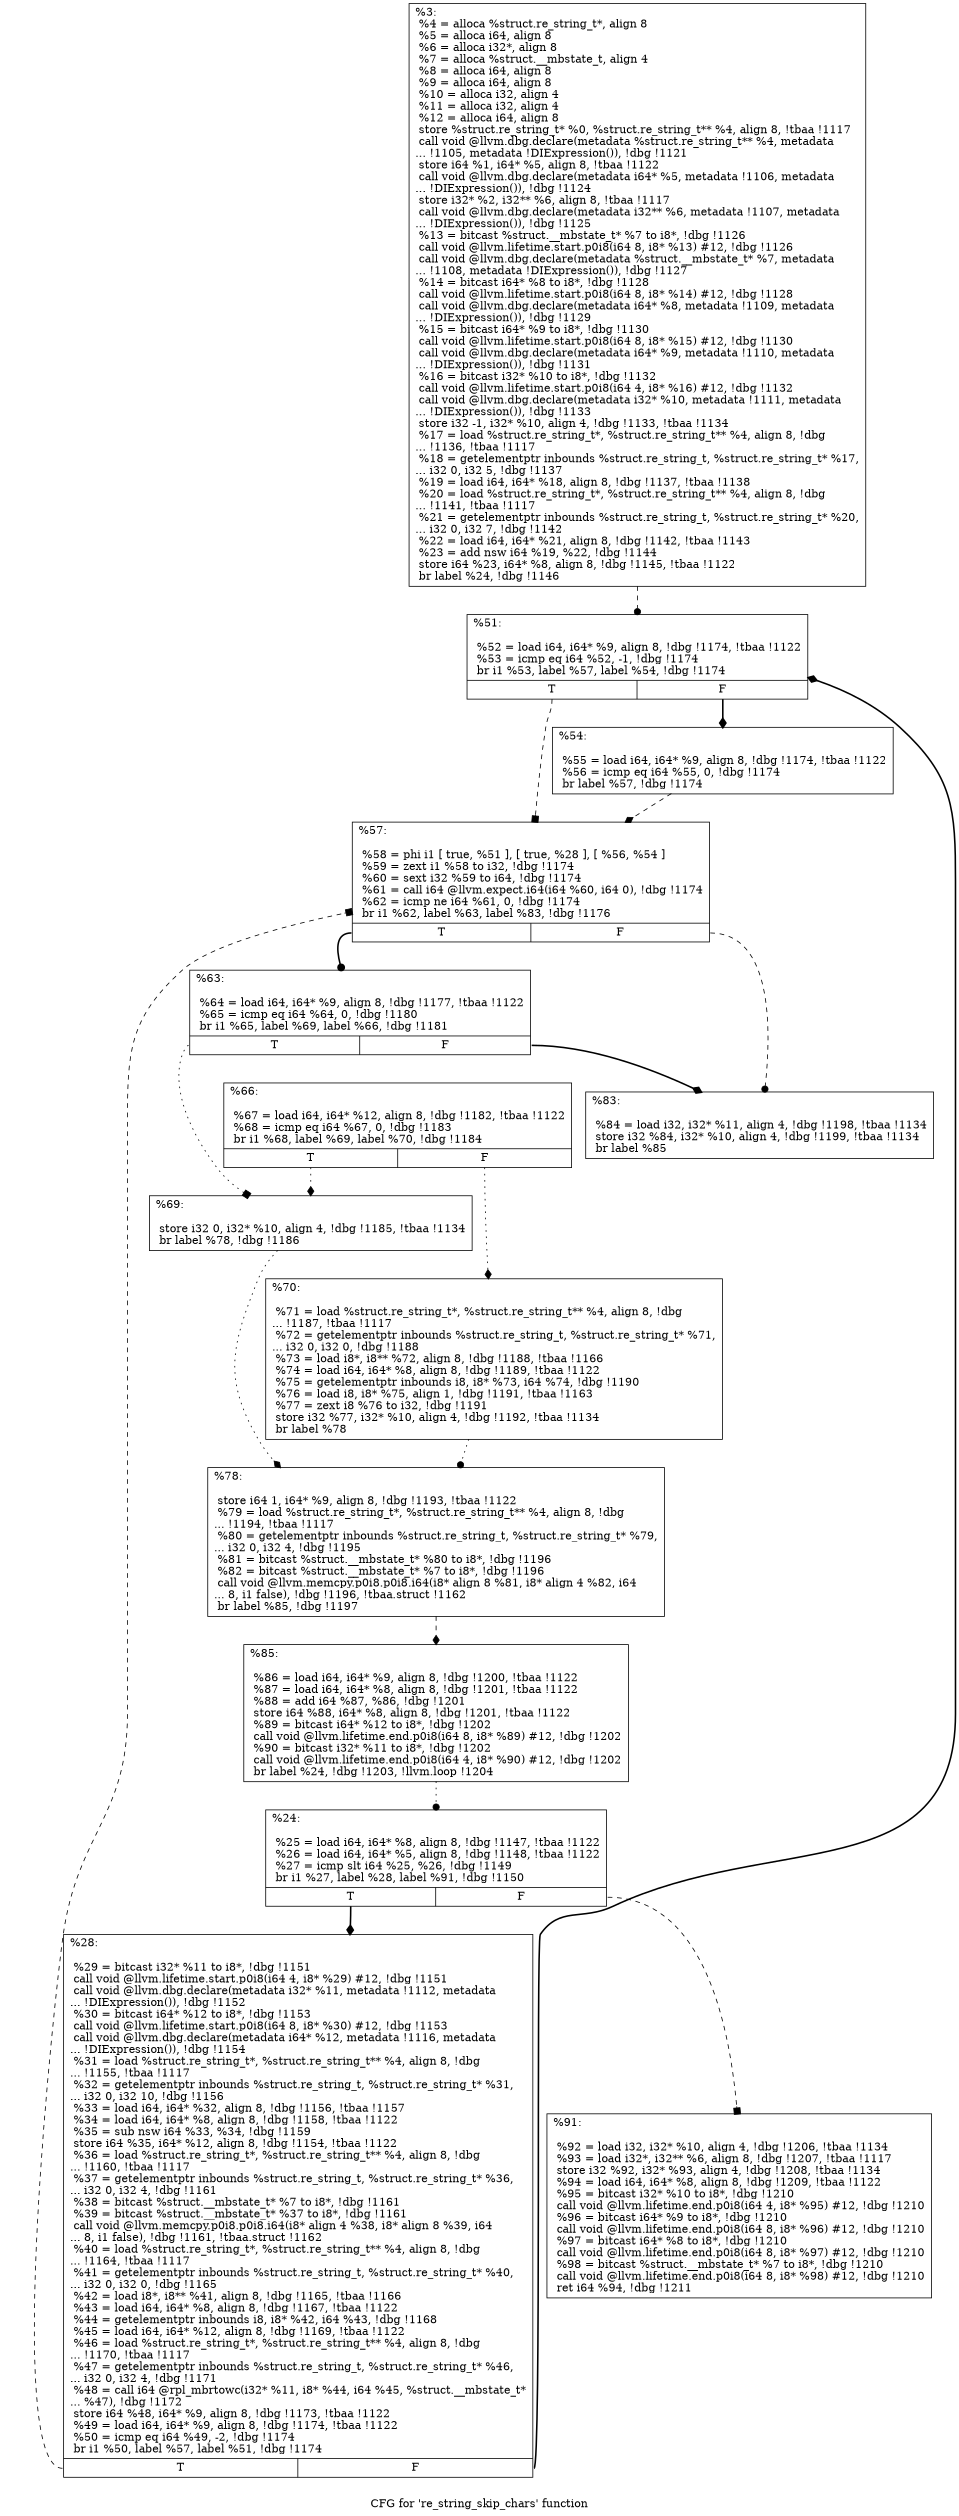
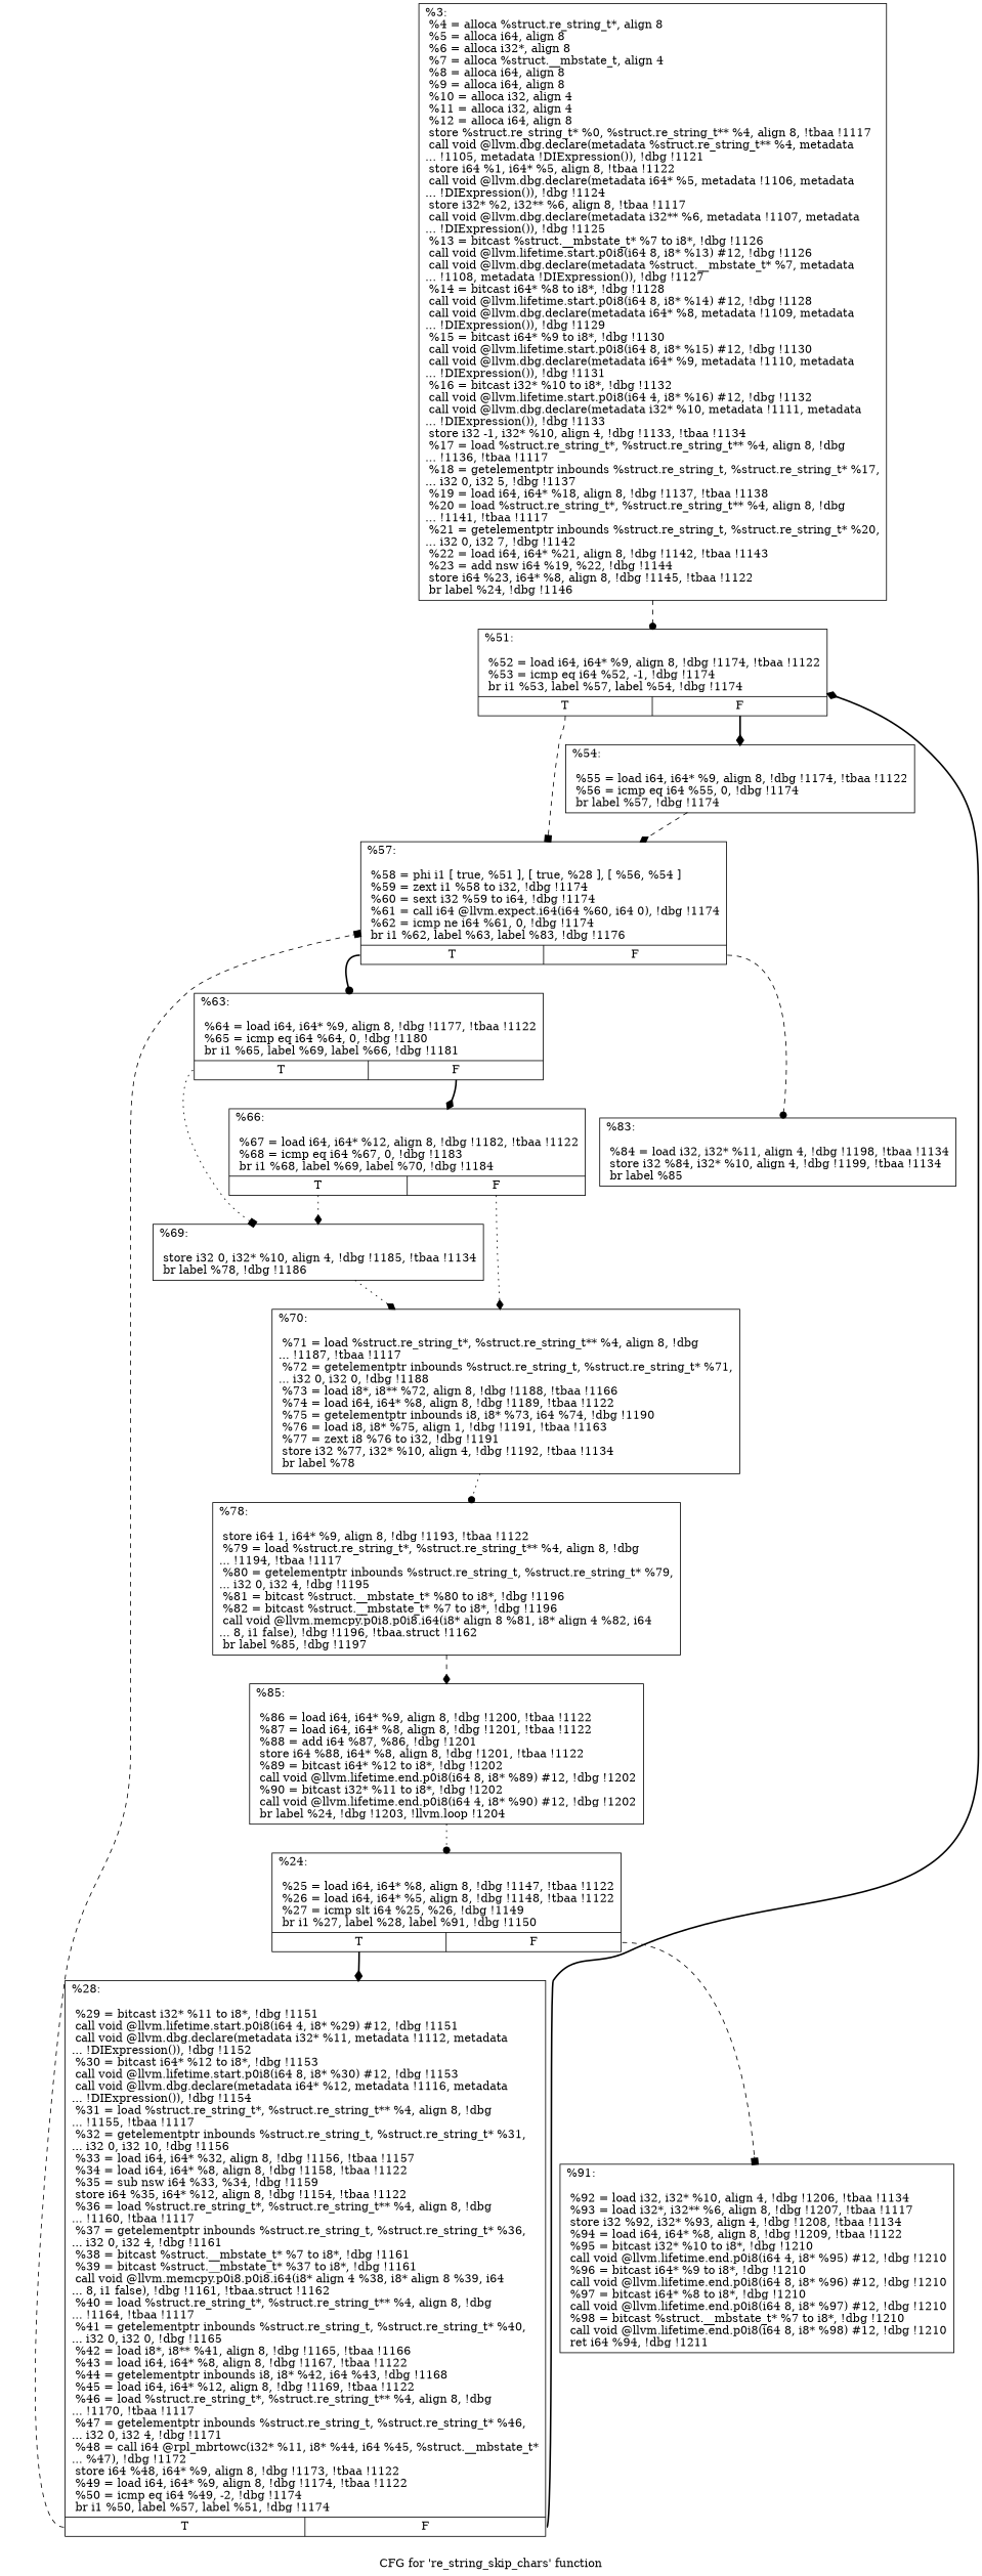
  digraph {
    label="CFG for 're_string_skip_chars' function"
    node [shape=record]
    edge [arrowhead=diamond style=dashed]
    n1 [label="{%3:\l  %4 = alloca %struct.re_string_t*, align 8\l  %5 = alloca i64, align 8\l  %6 = alloca i32*, align 8\l  %7 = alloca %struct.__mbstate_t, align 4\l  %8 = alloca i64, align 8\l  %9 = alloca i64, align 8\l  %10 = alloca i32, align 4\l  %11 = alloca i32, align 4\l  %12 = alloca i64, align 8\l  store %struct.re_string_t* %0, %struct.re_string_t** %4, align 8, !tbaa !1117\l  call void @llvm.dbg.declare(metadata %struct.re_string_t** %4, metadata\l... !1105, metadata !DIExpression()), !dbg !1121\l  store i64 %1, i64* %5, align 8, !tbaa !1122\l  call void @llvm.dbg.declare(metadata i64* %5, metadata !1106, metadata\l... !DIExpression()), !dbg !1124\l  store i32* %2, i32** %6, align 8, !tbaa !1117\l  call void @llvm.dbg.declare(metadata i32** %6, metadata !1107, metadata\l... !DIExpression()), !dbg !1125\l  %13 = bitcast %struct.__mbstate_t* %7 to i8*, !dbg !1126\l  call void @llvm.lifetime.start.p0i8(i64 8, i8* %13) #12, !dbg !1126\l  call void @llvm.dbg.declare(metadata %struct.__mbstate_t* %7, metadata\l... !1108, metadata !DIExpression()), !dbg !1127\l  %14 = bitcast i64* %8 to i8*, !dbg !1128\l  call void @llvm.lifetime.start.p0i8(i64 8, i8* %14) #12, !dbg !1128\l  call void @llvm.dbg.declare(metadata i64* %8, metadata !1109, metadata\l... !DIExpression()), !dbg !1129\l  %15 = bitcast i64* %9 to i8*, !dbg !1130\l  call void @llvm.lifetime.start.p0i8(i64 8, i8* %15) #12, !dbg !1130\l  call void @llvm.dbg.declare(metadata i64* %9, metadata !1110, metadata\l... !DIExpression()), !dbg !1131\l  %16 = bitcast i32* %10 to i8*, !dbg !1132\l  call void @llvm.lifetime.start.p0i8(i64 4, i8* %16) #12, !dbg !1132\l  call void @llvm.dbg.declare(metadata i32* %10, metadata !1111, metadata\l... !DIExpression()), !dbg !1133\l  store i32 -1, i32* %10, align 4, !dbg !1133, !tbaa !1134\l  %17 = load %struct.re_string_t*, %struct.re_string_t** %4, align 8, !dbg\l... !1136, !tbaa !1117\l  %18 = getelementptr inbounds %struct.re_string_t, %struct.re_string_t* %17,\l... i32 0, i32 5, !dbg !1137\l  %19 = load i64, i64* %18, align 8, !dbg !1137, !tbaa !1138\l  %20 = load %struct.re_string_t*, %struct.re_string_t** %4, align 8, !dbg\l... !1141, !tbaa !1117\l  %21 = getelementptr inbounds %struct.re_string_t, %struct.re_string_t* %20,\l... i32 0, i32 7, !dbg !1142\l  %22 = load i64, i64* %21, align 8, !dbg !1142, !tbaa !1143\l  %23 = add nsw i64 %19, %22, !dbg !1144\l  store i64 %23, i64* %8, align 8, !dbg !1145, !tbaa !1122\l  br label %24, !dbg !1146\l}"]
    n2 [label="{%51:\l\l  %52 = load i64, i64* %9, align 8, !dbg !1174, !tbaa !1122\l  %53 = icmp eq i64 %52, -1, !dbg !1174\l  br i1 %53, label %57, label %54, !dbg !1174\l|{<s0>T|<s1>F}}"]
    n3 [label="{%24:\l\l  %25 = load i64, i64* %8, align 8, !dbg !1147, !tbaa !1122\l  %26 = load i64, i64* %5, align 8, !dbg !1148, !tbaa !1122\l  %27 = icmp slt i64 %25, %26, !dbg !1149\l  br i1 %27, label %28, label %91, !dbg !1150\l|{<s0>T|<s1>F}}"]
    n4 [label="{%28:\l\l  %29 = bitcast i32* %11 to i8*, !dbg !1151\l  call void @llvm.lifetime.start.p0i8(i64 4, i8* %29) #12, !dbg !1151\l  call void @llvm.dbg.declare(metadata i32* %11, metadata !1112, metadata\l... !DIExpression()), !dbg !1152\l  %30 = bitcast i64* %12 to i8*, !dbg !1153\l  call void @llvm.lifetime.start.p0i8(i64 8, i8* %30) #12, !dbg !1153\l  call void @llvm.dbg.declare(metadata i64* %12, metadata !1116, metadata\l... !DIExpression()), !dbg !1154\l  %31 = load %struct.re_string_t*, %struct.re_string_t** %4, align 8, !dbg\l... !1155, !tbaa !1117\l  %32 = getelementptr inbounds %struct.re_string_t, %struct.re_string_t* %31,\l... i32 0, i32 10, !dbg !1156\l  %33 = load i64, i64* %32, align 8, !dbg !1156, !tbaa !1157\l  %34 = load i64, i64* %8, align 8, !dbg !1158, !tbaa !1122\l  %35 = sub nsw i64 %33, %34, !dbg !1159\l  store i64 %35, i64* %12, align 8, !dbg !1154, !tbaa !1122\l  %36 = load %struct.re_string_t*, %struct.re_string_t** %4, align 8, !dbg\l... !1160, !tbaa !1117\l  %37 = getelementptr inbounds %struct.re_string_t, %struct.re_string_t* %36,\l... i32 0, i32 4, !dbg !1161\l  %38 = bitcast %struct.__mbstate_t* %7 to i8*, !dbg !1161\l  %39 = bitcast %struct.__mbstate_t* %37 to i8*, !dbg !1161\l  call void @llvm.memcpy.p0i8.p0i8.i64(i8* align 4 %38, i8* align 8 %39, i64\l... 8, i1 false), !dbg !1161, !tbaa.struct !1162\l  %40 = load %struct.re_string_t*, %struct.re_string_t** %4, align 8, !dbg\l... !1164, !tbaa !1117\l  %41 = getelementptr inbounds %struct.re_string_t, %struct.re_string_t* %40,\l... i32 0, i32 0, !dbg !1165\l  %42 = load i8*, i8** %41, align 8, !dbg !1165, !tbaa !1166\l  %43 = load i64, i64* %8, align 8, !dbg !1167, !tbaa !1122\l  %44 = getelementptr inbounds i8, i8* %42, i64 %43, !dbg !1168\l  %45 = load i64, i64* %12, align 8, !dbg !1169, !tbaa !1122\l  %46 = load %struct.re_string_t*, %struct.re_string_t** %4, align 8, !dbg\l... !1170, !tbaa !1117\l  %47 = getelementptr inbounds %struct.re_string_t, %struct.re_string_t* %46,\l... i32 0, i32 4, !dbg !1171\l  %48 = call i64 @rpl_mbrtowc(i32* %11, i8* %44, i64 %45, %struct.__mbstate_t*\l... %47), !dbg !1172\l  store i64 %48, i64* %9, align 8, !dbg !1173, !tbaa !1122\l  %49 = load i64, i64* %9, align 8, !dbg !1174, !tbaa !1122\l  %50 = icmp eq i64 %49, -2, !dbg !1174\l  br i1 %50, label %57, label %51, !dbg !1174\l|{<s0>T|<s1>F}}"]
    n5 [label="{%91:\l\l  %92 = load i32, i32* %10, align 4, !dbg !1206, !tbaa !1134\l  %93 = load i32*, i32** %6, align 8, !dbg !1207, !tbaa !1117\l  store i32 %92, i32* %93, align 4, !dbg !1208, !tbaa !1134\l  %94 = load i64, i64* %8, align 8, !dbg !1209, !tbaa !1122\l  %95 = bitcast i32* %10 to i8*, !dbg !1210\l  call void @llvm.lifetime.end.p0i8(i64 4, i8* %95) #12, !dbg !1210\l  %96 = bitcast i64* %9 to i8*, !dbg !1210\l  call void @llvm.lifetime.end.p0i8(i64 8, i8* %96) #12, !dbg !1210\l  %97 = bitcast i64* %8 to i8*, !dbg !1210\l  call void @llvm.lifetime.end.p0i8(i64 8, i8* %97) #12, !dbg !1210\l  %98 = bitcast %struct.__mbstate_t* %7 to i8*, !dbg !1210\l  call void @llvm.lifetime.end.p0i8(i64 8, i8* %98) #12, !dbg !1210\l  ret i64 %94, !dbg !1211\l}"]
    n6 [label="{%57:\l\l  %58 = phi i1 [ true, %51 ], [ true, %28 ], [ %56, %54 ]\l  %59 = zext i1 %58 to i32, !dbg !1174\l  %60 = sext i32 %59 to i64, !dbg !1174\l  %61 = call i64 @llvm.expect.i64(i64 %60, i64 0), !dbg !1174\l  %62 = icmp ne i64 %61, 0, !dbg !1174\l  br i1 %62, label %63, label %83, !dbg !1176\l|{<s0>T|<s1>F}}"]
    n7 [label="{%63:\l\l  %64 = load i64, i64* %9, align 8, !dbg !1177, !tbaa !1122\l  %65 = icmp eq i64 %64, 0, !dbg !1180\l  br i1 %65, label %69, label %66, !dbg !1181\l|{<s0>T|<s1>F}}"]
    n8 [label="{%83:\l\l  %84 = load i32, i32* %11, align 4, !dbg !1198, !tbaa !1134\l  store i32 %84, i32* %10, align 4, !dbg !1199, !tbaa !1134\l  br label %85\l}"]
    n9 [label="{%54:\l\l  %55 = load i64, i64* %9, align 8, !dbg !1174, !tbaa !1122\l  %56 = icmp eq i64 %55, 0, !dbg !1174\l  br label %57, !dbg !1174\l}"]
    n10 [label="{%69:\l\l  store i32 0, i32* %10, align 4, !dbg !1185, !tbaa !1134\l  br label %78, !dbg !1186\l}"]
    n11 [label="{%66:\l\l  %67 = load i64, i64* %12, align 8, !dbg !1182, !tbaa !1122\l  %68 = icmp eq i64 %67, 0, !dbg !1183\l  br i1 %68, label %69, label %70, !dbg !1184\l|{<s0>T|<s1>F}}"]
    n12 [label="{%78:\l\l  store i64 1, i64* %9, align 8, !dbg !1193, !tbaa !1122\l  %79 = load %struct.re_string_t*, %struct.re_string_t** %4, align 8, !dbg\l... !1194, !tbaa !1117\l  %80 = getelementptr inbounds %struct.re_string_t, %struct.re_string_t* %79,\l... i32 0, i32 4, !dbg !1195\l  %81 = bitcast %struct.__mbstate_t* %80 to i8*, !dbg !1196\l  %82 = bitcast %struct.__mbstate_t* %7 to i8*, !dbg !1196\l  call void @llvm.memcpy.p0i8.p0i8.i64(i8* align 8 %81, i8* align 4 %82, i64\l... 8, i1 false), !dbg !1196, !tbaa.struct !1162\l  br label %85, !dbg !1197\l}"]
    n13 [label="{%70:\l\l  %71 = load %struct.re_string_t*, %struct.re_string_t** %4, align 8, !dbg\l... !1187, !tbaa !1117\l  %72 = getelementptr inbounds %struct.re_string_t, %struct.re_string_t* %71,\l... i32 0, i32 0, !dbg !1188\l  %73 = load i8*, i8** %72, align 8, !dbg !1188, !tbaa !1166\l  %74 = load i64, i64* %8, align 8, !dbg !1189, !tbaa !1122\l  %75 = getelementptr inbounds i8, i8* %73, i64 %74, !dbg !1190\l  %76 = load i8, i8* %75, align 1, !dbg !1191, !tbaa !1163\l  %77 = zext i8 %76 to i32, !dbg !1191\l  store i32 %77, i32* %10, align 4, !dbg !1192, !tbaa !1134\l  br label %78\l}"]
    n14 [label="{%85:\l\l  %86 = load i64, i64* %9, align 8, !dbg !1200, !tbaa !1122\l  %87 = load i64, i64* %8, align 8, !dbg !1201, !tbaa !1122\l  %88 = add i64 %87, %86, !dbg !1201\l  store i64 %88, i64* %8, align 8, !dbg !1201, !tbaa !1122\l  %89 = bitcast i64* %12 to i8*, !dbg !1202\l  call void @llvm.lifetime.end.p0i8(i64 8, i8* %89) #12, !dbg !1202\l  %90 = bitcast i32* %11 to i8*, !dbg !1202\l  call void @llvm.lifetime.end.p0i8(i64 4, i8* %90) #12, !dbg !1202\l  br label %24, !dbg !1203, !llvm.loop !1204\l}"]
    n1 -> n2 [arrowhead=dot]
    n2 -> n6 [arrowhead=box tailport=s0]
    n2 -> n9 [style=bold tailport=s1]
    n3 -> n4 [style=bold tailport=s0]
    n3 -> n5 [arrowhead=box tailport=s1]
    n4 -> n2 [style=bold tailport=s1]
    n4 -> n6 [arrowhead=box tailport=s0]
    n6 -> n7 [arrowhead=dot style=bold tailport=s0]
    n6 -> n8 [arrowhead=dot tailport=s1]
    n7 -> n10 [arrowhead=box style=dotted tailport=s0]
-   n7 -> n8 [style=bold tailport=s1]
+   n7 -> n11 [style=bold tailport=s1]
    n9 -> n6
-   n10 -> n12 [style=dotted]
+   n10 -> n13 [style=dotted]
    n11 -> n10 [style=dotted tailport=s0]
    n11 -> n13 [style=dotted tailport=s1]
    n12 -> n14
    n13 -> n12 [arrowhead=dot style=dotted]
    n14 -> n3 [arrowhead=dot style=dotted]
  }
